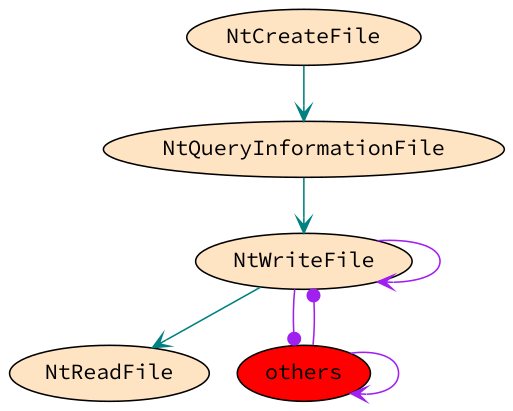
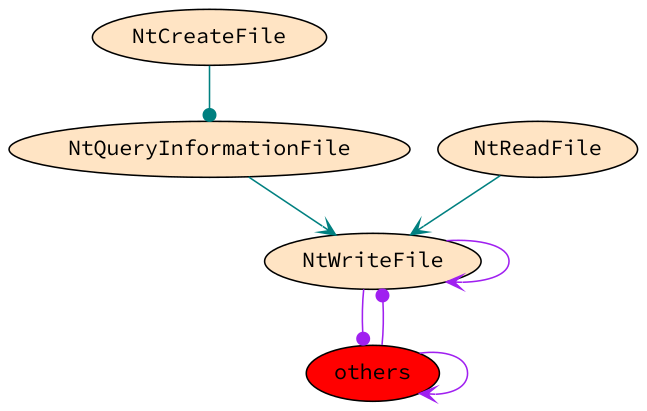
  digraph {
    fontname="Source Code Pro"
    node [fillcolor=bisque fontname="Source Code Pro" style=filled]
    edge [arrowhead=vee color=purple fontname="Source Code Pro"]
    n1 [label=NtCreateFile]
    n2 [label=NtQueryInformationFile]
    n3 [label=NtWriteFile]
    n4 [label=NtReadFile]
    n5 [fillcolor=red label=others]
-   n1 -> n2 [color=teal]
+   n1 -> n2 [arrowhead=dot color=teal]
    n2 -> n3 [color=teal]
    n3 -> n3
    n3 -> n5 [arrowhead=dot]
-   n3 -> n4 [color=teal]
+   n4 -> n3 [color=teal]
    n5 -> n3 [arrowhead=dot]
    n5 -> n5
  }
